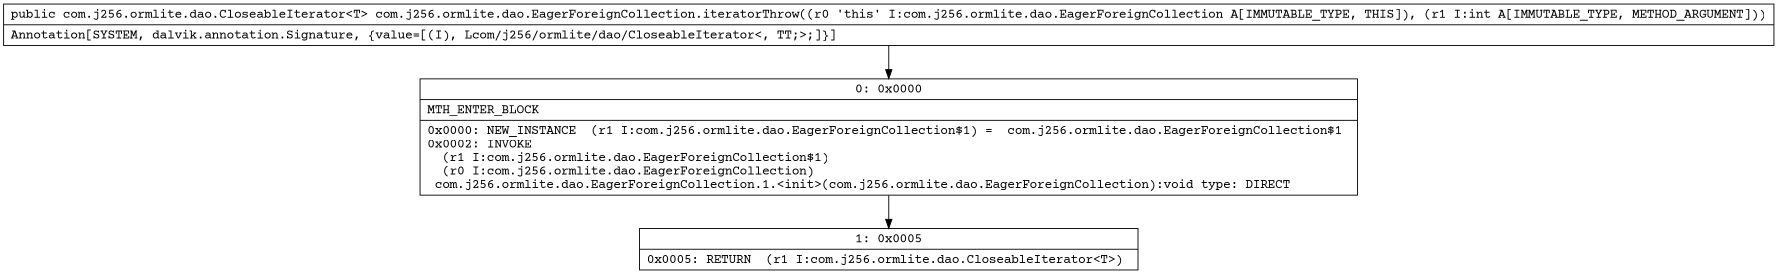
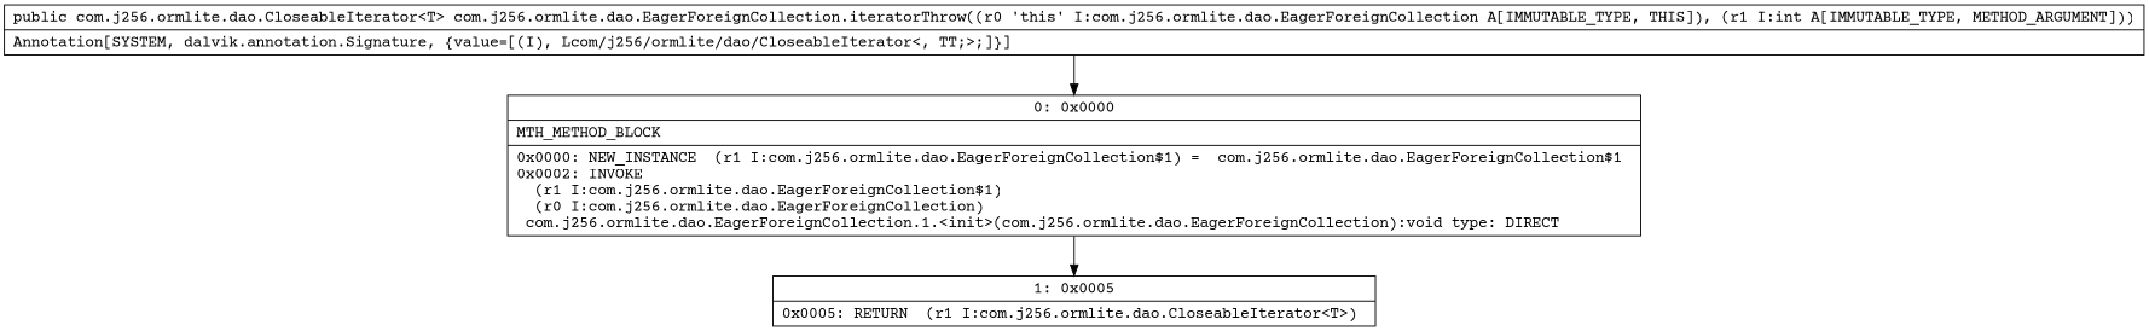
  digraph {
    fontname="Courier Prime"
    node [shape=record fontname="Courier Prime"]
    edge [fontname="Courier Prime"]
-   n1 [label="{0\:\ 0x0000|MTH_ENTER_BLOCK\l|0x0000: NEW_INSTANCE  (r1 I:com.j256.ormlite.dao.EagerForeignCollection$1) =  com.j256.ormlite.dao.EagerForeignCollection$1 \l0x0002: INVOKE  \l  (r1 I:com.j256.ormlite.dao.EagerForeignCollection$1)\l  (r0 I:com.j256.ormlite.dao.EagerForeignCollection)\l com.j256.ormlite.dao.EagerForeignCollection.1.\<init\>(com.j256.ormlite.dao.EagerForeignCollection):void type: DIRECT \l}"]
+   n1 [label="{0\:\ 0x0000|MTH_METHOD_BLOCK\l|0x0000: NEW_INSTANCE  (r1 I:com.j256.ormlite.dao.EagerForeignCollection$1) =  com.j256.ormlite.dao.EagerForeignCollection$1 \l0x0002: INVOKE  \l  (r1 I:com.j256.ormlite.dao.EagerForeignCollection$1)\l  (r0 I:com.j256.ormlite.dao.EagerForeignCollection)\l com.j256.ormlite.dao.EagerForeignCollection.1.\<init\>(com.j256.ormlite.dao.EagerForeignCollection):void type: DIRECT \l}"]
    n2 [label="{1\:\ 0x0005|0x0005: RETURN  (r1 I:com.j256.ormlite.dao.CloseableIterator\<T\>) \l}"]
    n3 [label="{public com.j256.ormlite.dao.CloseableIterator\<T\> com.j256.ormlite.dao.EagerForeignCollection.iteratorThrow((r0 'this' I:com.j256.ormlite.dao.EagerForeignCollection A[IMMUTABLE_TYPE, THIS]), (r1 I:int A[IMMUTABLE_TYPE, METHOD_ARGUMENT]))  | Annotation[SYSTEM, dalvik.annotation.Signature, \{value=[(I), Lcom\/j256\/ormlite\/dao\/CloseableIterator\<, TT;\>;]\}]\l}"]
    n1 -> n2
    n3 -> n1
  }
